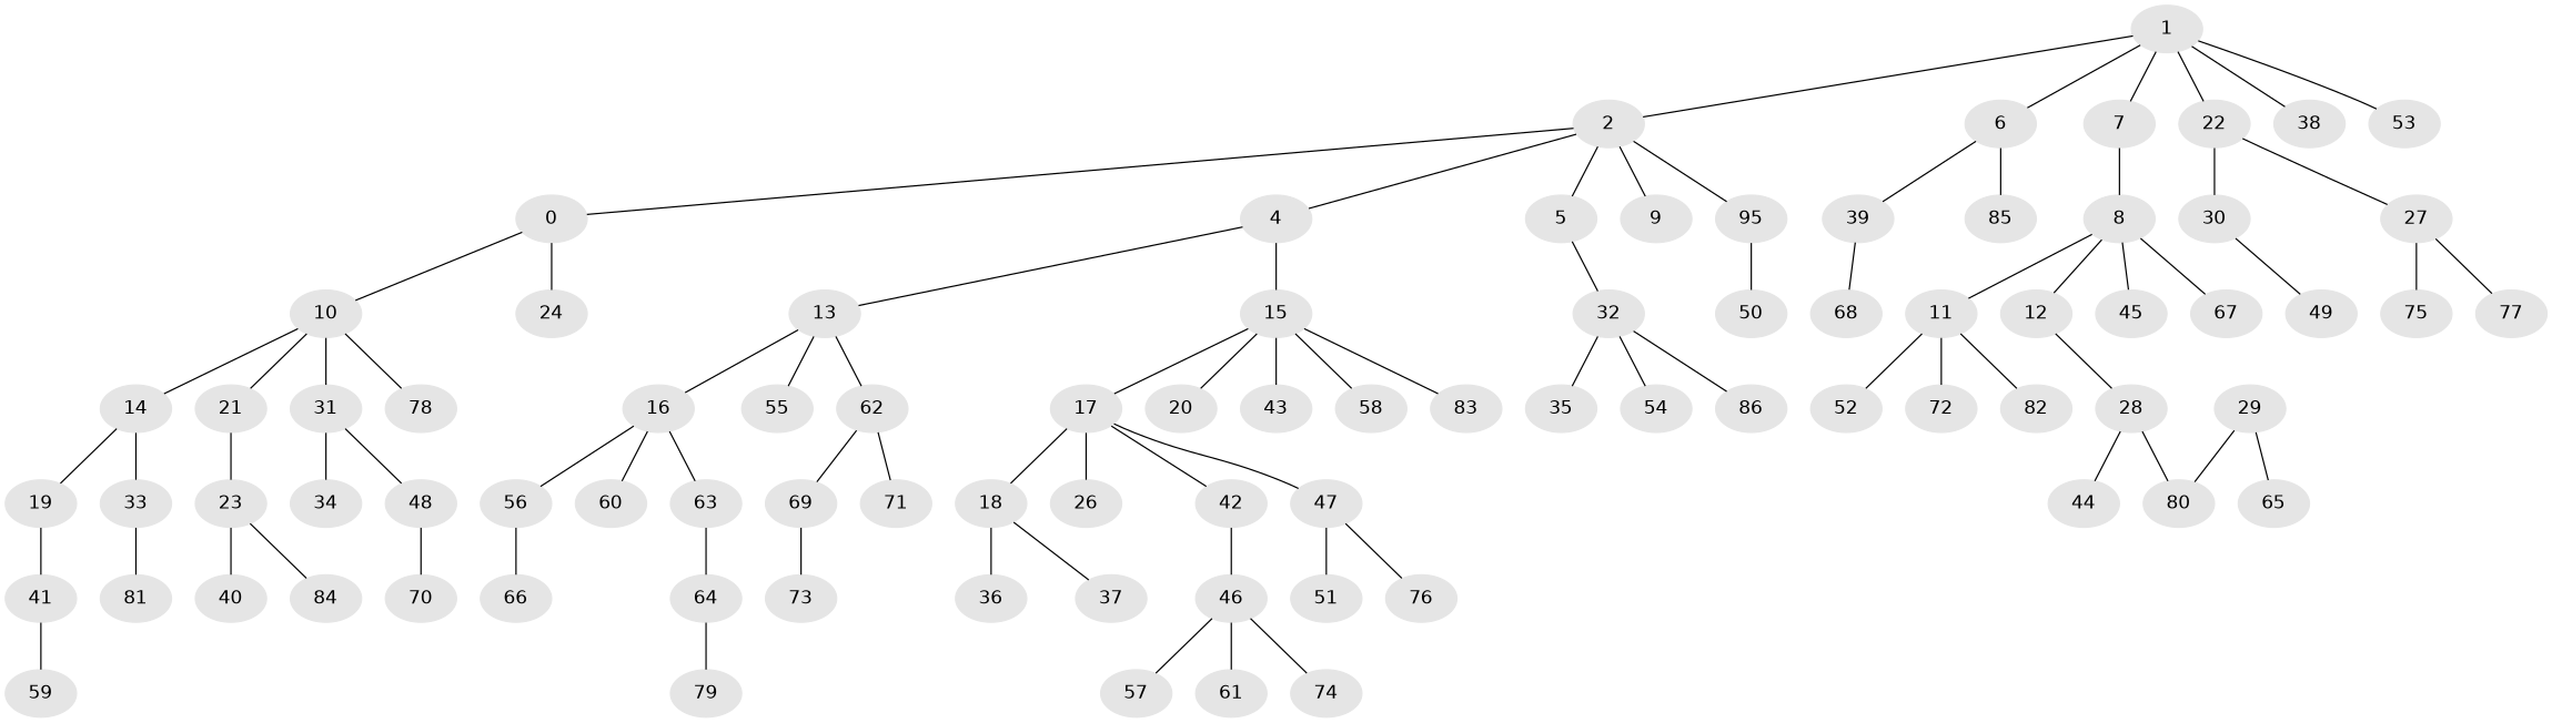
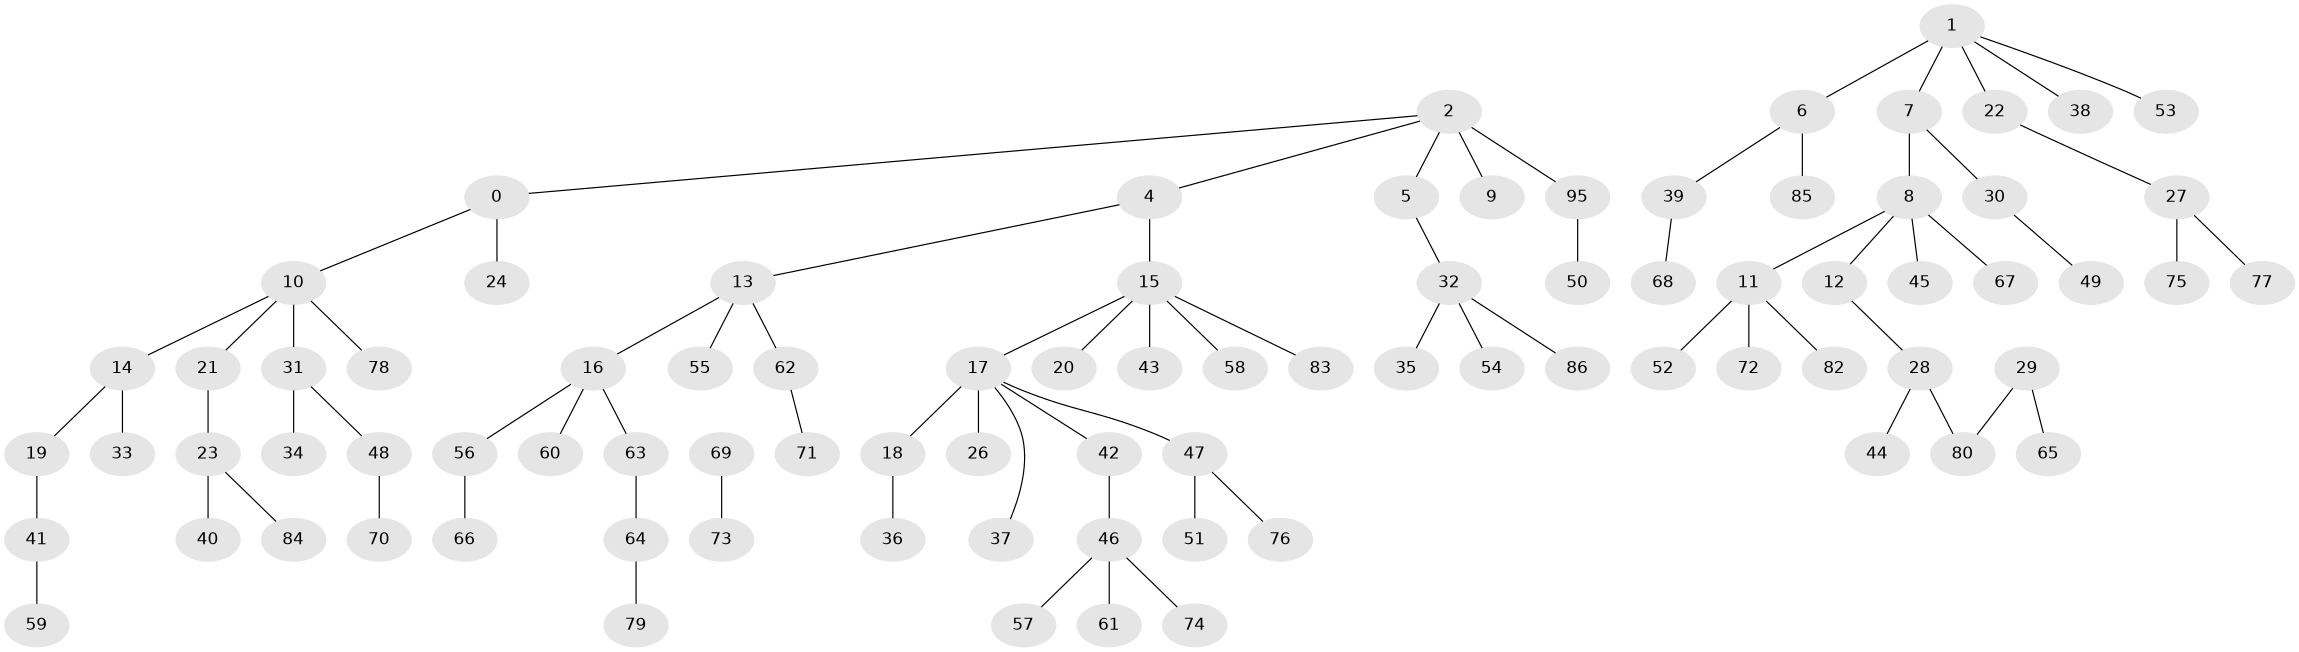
  graph {
    fontname="DejaVu Sans"
    node [color=gray90 fontname="DejaVu Sans" style=filled]
    edge [fontname="DejaVu Sans"]
    1
    2
    6
    7
    22
    38
    53
    n8 [label=0]
    4
    5
    9
    n12 [label=95]
    39
    85
    8
    30
    27
    10
    24
    13
    15
    32
    50
    14
    21
    31
    78
    16
    55
    62
    17
    20
    43
    58
    83
    35
    54
    86
    68
    11
    12
    45
    67
    49
    52
    72
    82
    28
    19
    33
    23
    34
    48
    44
    80
    56
    60
    63
    41
-   81
    18
    26
    42
    47
    66
    64
    36
    37
    46
    51
    76
    59
    40
    84
    75
    77
    29
    65
    70
    57
    61
    74
    69
    71
    73
    79
-   1 -- 2
    1 -- 6
    1 -- 7
    1 -- 22
    1 -- 38
    1 -- 53
    2 -- n8
    2 -- 4
    2 -- 5
    2 -- 9
    2 -- n12
    6 -- 39
    6 -- 85
    7 -- 8
-   22 -- 30
+   7 -- 30
    22 -- 27
    n8 -- 10
    n8 -- 24
    4 -- 13
    4 -- 15
    5 -- 32
    n12 -- 50
    39 -- 68
    8 -- 11
    8 -- 12
    8 -- 45
    8 -- 67
    30 -- 49
    27 -- 75
    27 -- 77
    10 -- 14
    10 -- 21
    10 -- 31
    10 -- 78
    13 -- 16
    13 -- 55
    13 -- 62
    15 -- 17
    15 -- 20
    15 -- 43
    15 -- 58
    15 -- 83
    32 -- 35
    32 -- 54
    32 -- 86
    14 -- 19
    14 -- 33
    21 -- 23
    31 -- 34
    31 -- 48
    16 -- 56
    16 -- 60
    16 -- 63
-   62 -- 69
    62 -- 71
    17 -- 18
    17 -- 26
    17 -- 42
    17 -- 47
    11 -- 52
    11 -- 72
    11 -- 82
    12 -- 28
    28 -- 44
    28 -- 80
    19 -- 41
-   33 -- 81
    23 -- 40
    23 -- 84
    48 -- 70
    56 -- 66
    63 -- 64
    41 -- 59
    18 -- 36
-   18 -- 37
+   17 -- 37
    42 -- 46
    47 -- 51
    47 -- 76
    64 -- 79
    46 -- 57
    46 -- 61
    46 -- 74
    29 -- 80
    29 -- 65
    69 -- 73
  }
